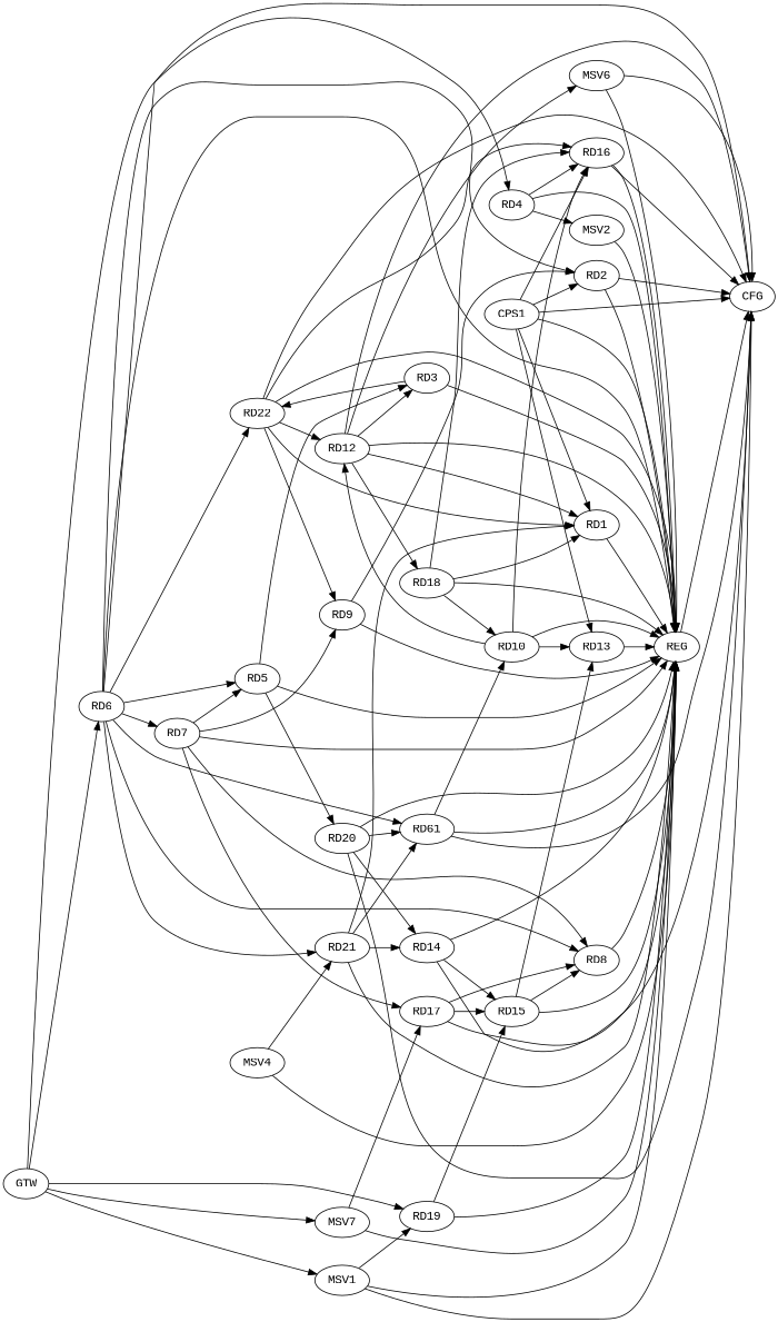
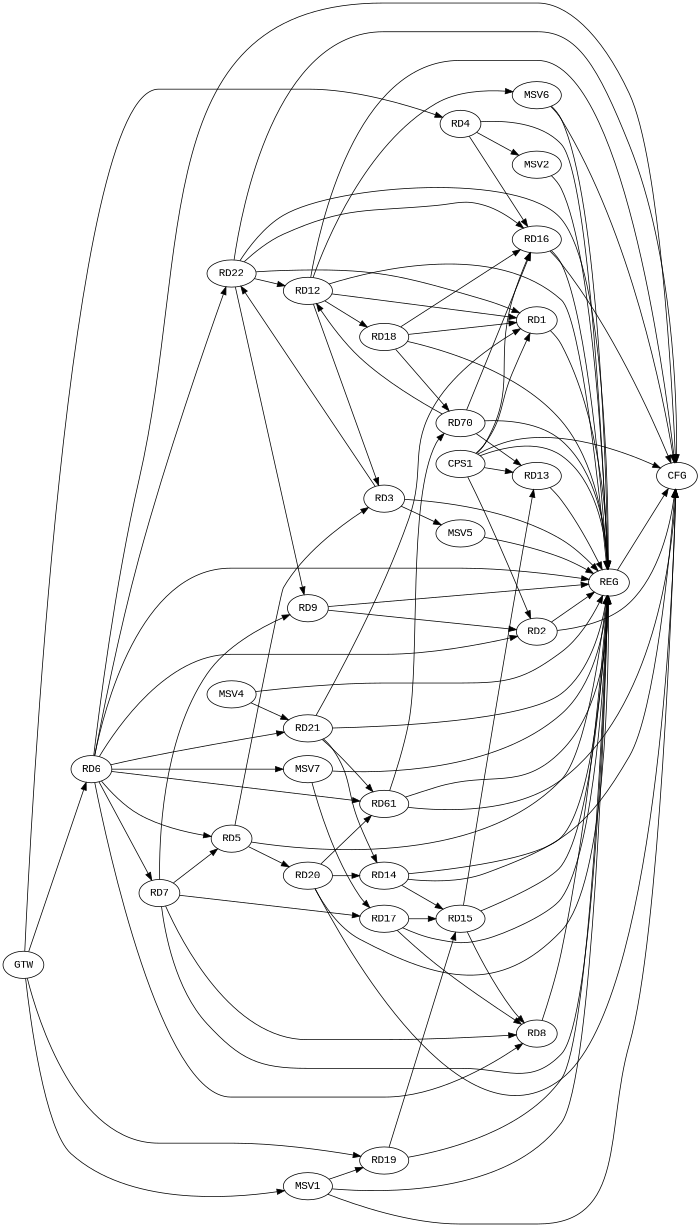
  strict digraph {
    fontname="Liberation Mono"
    rankdir=LR
    node [fontname="Liberation Mono"]
    edge [fontname="Liberation Mono"]
    n1 [label=RD1]
    n2 [label=REG]
    n3 [label=CFG]
    n4 [label=RD2]
    n5 [label=RD3]
    n6 [label=RD22]
+   n7 [label=MSV5]
    n8 [label=RD16]
    n9 [label=RD9]
    n10 [label=RD12]
    n11 [label=RD4]
    n12 [label=MSV2]
    n13 [label=RD5]
    n14 [label=RD20]
    n15 [label=RD61]
    n16 [label=RD14]
    n17 [label=RD6]
    n18 [label=RD7]
    n19 [label=RD8]
    n20 [label=RD21]
    n21 [label=RD17]
-   n22 [label=RD10]
+   n22 [label=RD70]
    n23 [label=RD15]
    n24 [label=RD13]
    n25 [label=RD18]
    n26 [label=MSV6]
    n27 [label=RD19]
    n28 [label=CPS1]
    n29 [label=GTW]
    n30 [label=MSV1]
    n31 [label=MSV7]
    n32 [label=MSV4]
    n1 -> n2
    n2 -> n3
    n4 -> n2
    n4 -> n3
    n5 -> n2
    n5 -> n6
+   n5 -> n7
    n6 -> n1
    n6 -> n2
    n6 -> n3
    n6 -> n8
    n6 -> n9
    n6 -> n10
+   n7 -> n2
    n8 -> n2
    n8 -> n3
    n9 -> n2
    n9 -> n4
    n10 -> n1
    n10 -> n2
    n10 -> n3
    n10 -> n5
    n10 -> n25
    n10 -> n26
    n11 -> n2
    n11 -> n8
    n11 -> n12
    n12 -> n2
    n13 -> n2
    n13 -> n5
    n13 -> n14
    n14 -> n2
    n14 -> n3
    n14 -> n15
    n14 -> n16
    n15 -> n2
    n15 -> n3
    n15 -> n22
    n16 -> n2
    n16 -> n3
    n16 -> n23
    n17 -> n2
    n17 -> n3
    n17 -> n4
    n17 -> n6
    n17 -> n13
    n17 -> n15
    n17 -> n18
    n17 -> n19
    n17 -> n20
    n18 -> n2
    n18 -> n9
    n18 -> n13
    n18 -> n19
    n18 -> n21
    n19 -> n2
    n20 -> n1
    n20 -> n2
    n20 -> n15
    n20 -> n16
    n21 -> n2
    n21 -> n19
    n21 -> n23
    n22 -> n2
    n22 -> n8
    n22 -> n10
    n22 -> n24
    n23 -> n2
    n23 -> n19
    n23 -> n24
    n24 -> n2
    n25 -> n1
    n25 -> n2
    n25 -> n8
    n25 -> n22
    n26 -> n2
    n26 -> n3
    n27 -> n2
    n27 -> n23
    n28 -> n1
    n28 -> n2
    n28 -> n3
    n28 -> n4
    n28 -> n8
    n28 -> n24
    n29 -> n11
    n29 -> n17
    n29 -> n27
    n29 -> n30
-   n29 -> n31
+   n17 -> n31
    n30 -> n2
    n30 -> n3
    n30 -> n27
    n31 -> n2
    n31 -> n21
    n32 -> n2
    n32 -> n20
  }
